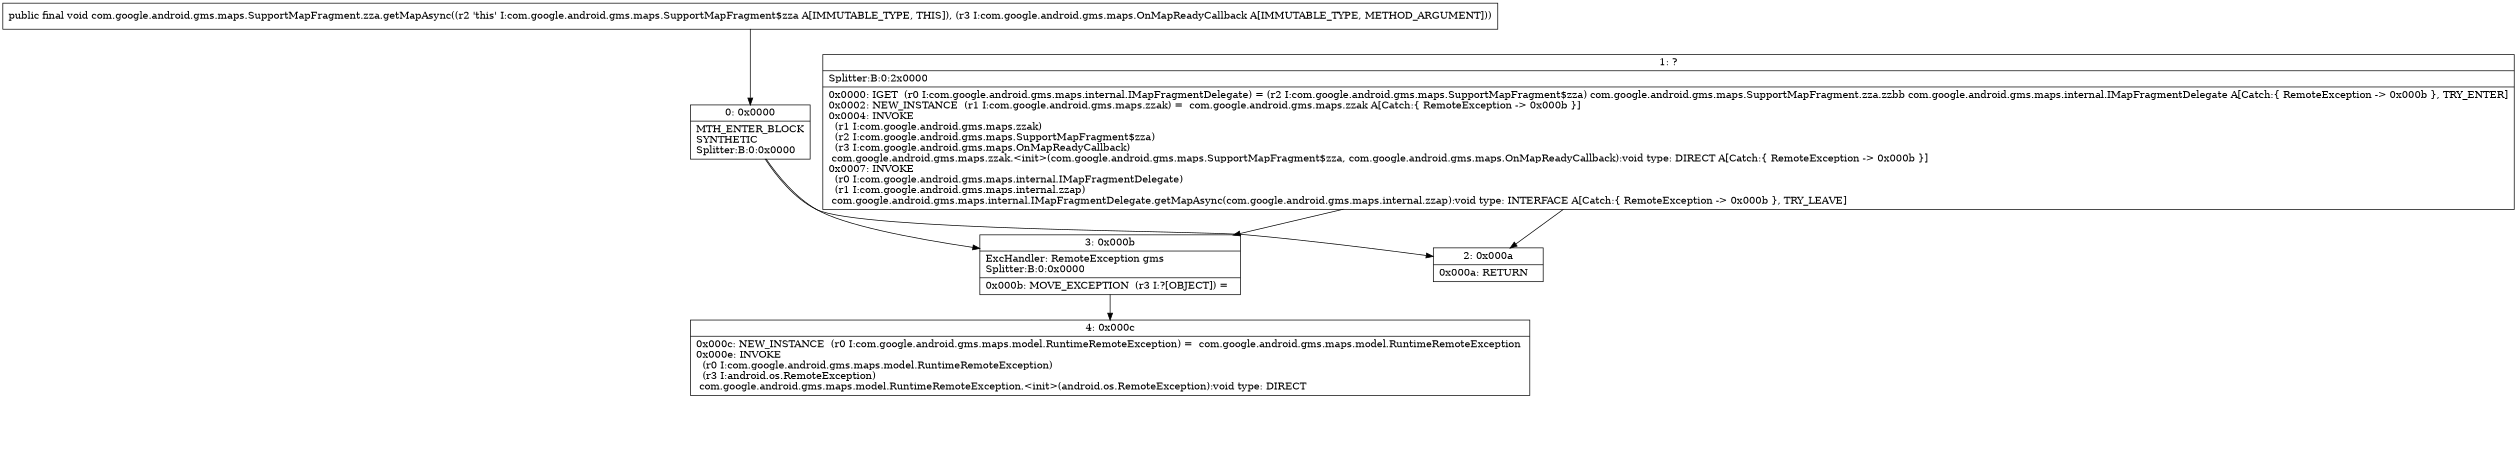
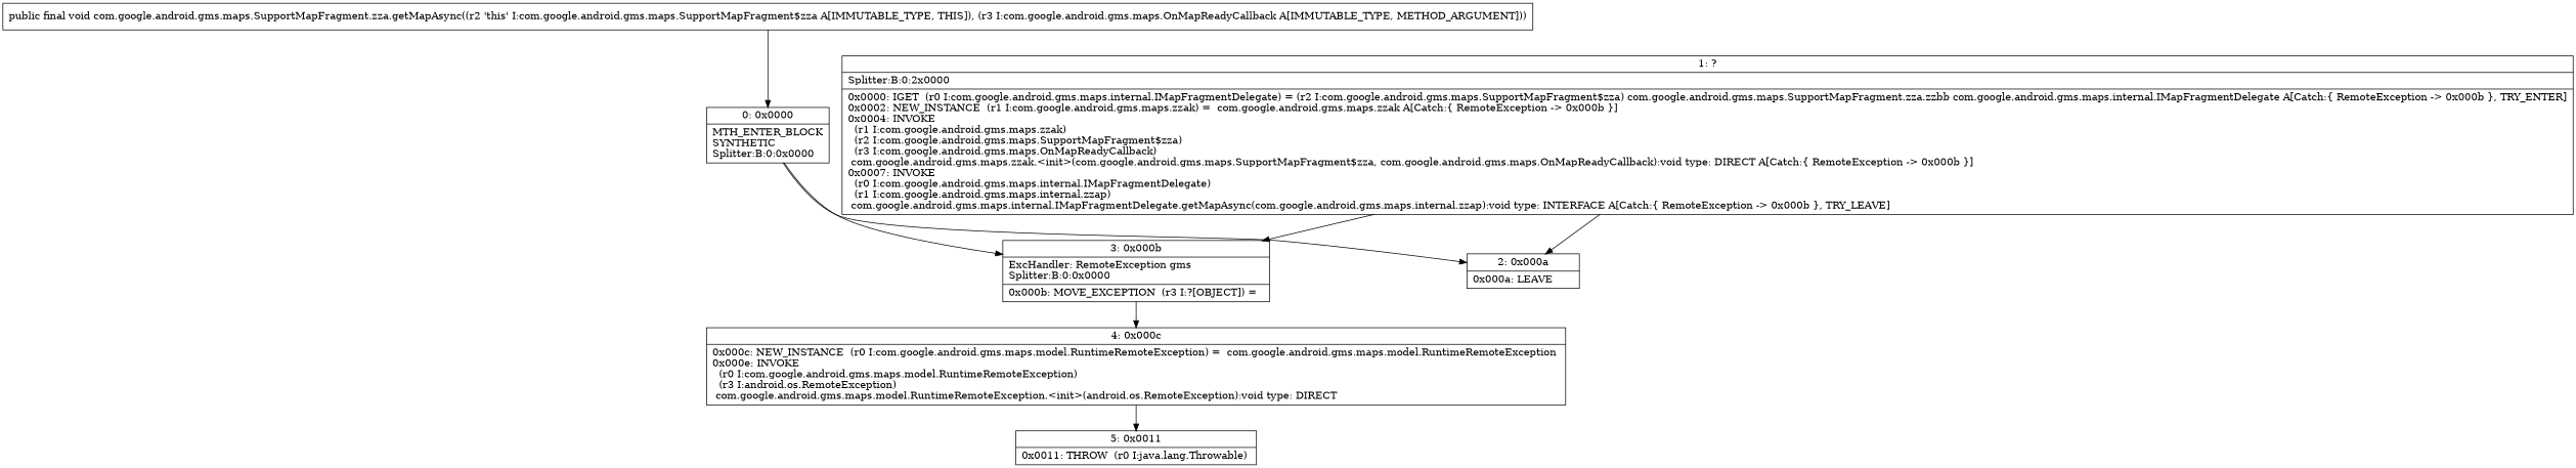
  digraph {
    node [shape=record]
    n1 [label="{0\:\ 0x0000|MTH_ENTER_BLOCK\lSYNTHETIC\lSplitter:B:0:0x0000\l}"]
    n2 [label="{3\:\ 0x000b|ExcHandler: RemoteException gms\lSplitter:B:0:0x0000\l|0x000b: MOVE_EXCEPTION  (r3 I:?[OBJECT]) =  \l}"]
-   n3 [label="{2\:\ 0x000a|0x000a: RETURN   \l}"]
+   n3 [label="{2\:\ 0x000a|0x000a: LEAVE   \l}"]
    n4 [label="{1\:\ ?|Splitter:B:0:2x0000\l|0x0000: IGET  (r0 I:com.google.android.gms.maps.internal.IMapFragmentDelegate) = (r2 I:com.google.android.gms.maps.SupportMapFragment$zza) com.google.android.gms.maps.SupportMapFragment.zza.zzbb com.google.android.gms.maps.internal.IMapFragmentDelegate A[Catch:\{ RemoteException \-\> 0x000b \}, TRY_ENTER]\l0x0002: NEW_INSTANCE  (r1 I:com.google.android.gms.maps.zzak) =  com.google.android.gms.maps.zzak A[Catch:\{ RemoteException \-\> 0x000b \}]\l0x0004: INVOKE  \l  (r1 I:com.google.android.gms.maps.zzak)\l  (r2 I:com.google.android.gms.maps.SupportMapFragment$zza)\l  (r3 I:com.google.android.gms.maps.OnMapReadyCallback)\l com.google.android.gms.maps.zzak.\<init\>(com.google.android.gms.maps.SupportMapFragment$zza, com.google.android.gms.maps.OnMapReadyCallback):void type: DIRECT A[Catch:\{ RemoteException \-\> 0x000b \}]\l0x0007: INVOKE  \l  (r0 I:com.google.android.gms.maps.internal.IMapFragmentDelegate)\l  (r1 I:com.google.android.gms.maps.internal.zzap)\l com.google.android.gms.maps.internal.IMapFragmentDelegate.getMapAsync(com.google.android.gms.maps.internal.zzap):void type: INTERFACE A[Catch:\{ RemoteException \-\> 0x000b \}, TRY_LEAVE]\l}"]
    n5 [label="{4\:\ 0x000c|0x000c: NEW_INSTANCE  (r0 I:com.google.android.gms.maps.model.RuntimeRemoteException) =  com.google.android.gms.maps.model.RuntimeRemoteException \l0x000e: INVOKE  \l  (r0 I:com.google.android.gms.maps.model.RuntimeRemoteException)\l  (r3 I:android.os.RemoteException)\l com.google.android.gms.maps.model.RuntimeRemoteException.\<init\>(android.os.RemoteException):void type: DIRECT \l}"]
+   n6 [label="{5\:\ 0x0011|0x0011: THROW  (r0 I:java.lang.Throwable) \l}"]
    n7 [label="{public final void com.google.android.gms.maps.SupportMapFragment.zza.getMapAsync((r2 'this' I:com.google.android.gms.maps.SupportMapFragment$zza A[IMMUTABLE_TYPE, THIS]), (r3 I:com.google.android.gms.maps.OnMapReadyCallback A[IMMUTABLE_TYPE, METHOD_ARGUMENT])) }"]
    n1 -> n2
    n1 -> n3
    n2 -> n5
    n4 -> n2
    n4 -> n3
+   n5 -> n6
    n7 -> n1
  }
